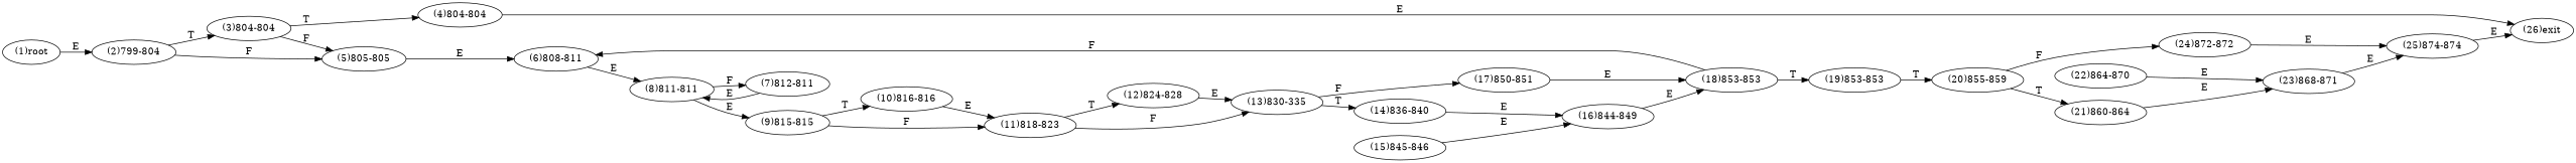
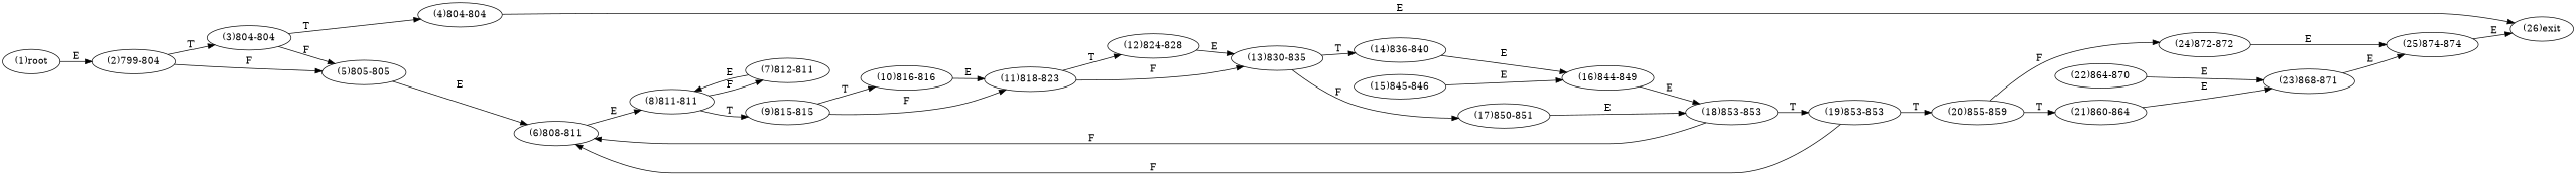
  digraph {
    rankdir=LR
    n1 [label="(1)root"]
    n2 [label="(2)799-804"]
    n3 [label="(3)804-804"]
    n4 [label="(5)805-805"]
    n5 [label="(4)804-804"]
    n6 [label="(6)808-811"]
    n7 [label="(26)exit"]
    n8 [label="(8)811-811"]
    n9 [label="(7)812-811"]
    n10 [label="(9)815-815"]
    n11 [label="(10)816-816"]
    n12 [label="(11)818-823"]
    n13 [label="(12)824-828"]
-   n14 [label="(13)830-335"]
+   n14 [label="(13)830-835"]
    n15 [label="(14)836-840"]
    n16 [label="(17)850-851"]
    n17 [label="(16)844-849"]
    n18 [label="(18)853-853"]
    n19 [label="(15)845-846"]
    n20 [label="(19)853-853"]
    n21 [label="(20)855-859"]
    n22 [label="(21)860-864"]
    n23 [label="(24)872-872"]
    n24 [label="(23)868-871"]
    n25 [label="(25)874-874"]
    n26 [label="(22)864-870"]
    n1 -> n2 [label=E]
    n2 -> n3 [label=T]
    n2 -> n4 [label=F]
    n3 -> n4 [label=F]
    n3 -> n5 [label=T]
    n4 -> n6 [label=E]
    n5 -> n7 [label=E]
    n6 -> n8 [label=E]
    n8 -> n9 [label=F]
-   n8 -> n10 [label=E]
+   n8 -> n10 [label=T]
    n9 -> n8 [label=E]
    n10 -> n11 [label=T]
    n10 -> n12 [label=F]
    n11 -> n12 [label=E]
    n12 -> n13 [label=T]
    n12 -> n14 [label=F]
    n13 -> n14 [label=E]
    n14 -> n15 [label=T]
    n14 -> n16 [label=F]
    n15 -> n17 [label=E]
    n16 -> n18 [label=E]
    n17 -> n18 [label=E]
    n18 -> n6 [label=F]
    n18 -> n20 [label=T]
    n19 -> n17 [label=E]
+   n20 -> n6 [label=F]
    n20 -> n21 [label=T]
    n21 -> n22 [label=T]
    n21 -> n23 [label=F]
    n22 -> n24 [label=E]
    n23 -> n25 [label=E]
    n24 -> n25 [label=E]
    n25 -> n7 [label=E]
    n26 -> n24 [label=E]
  }
